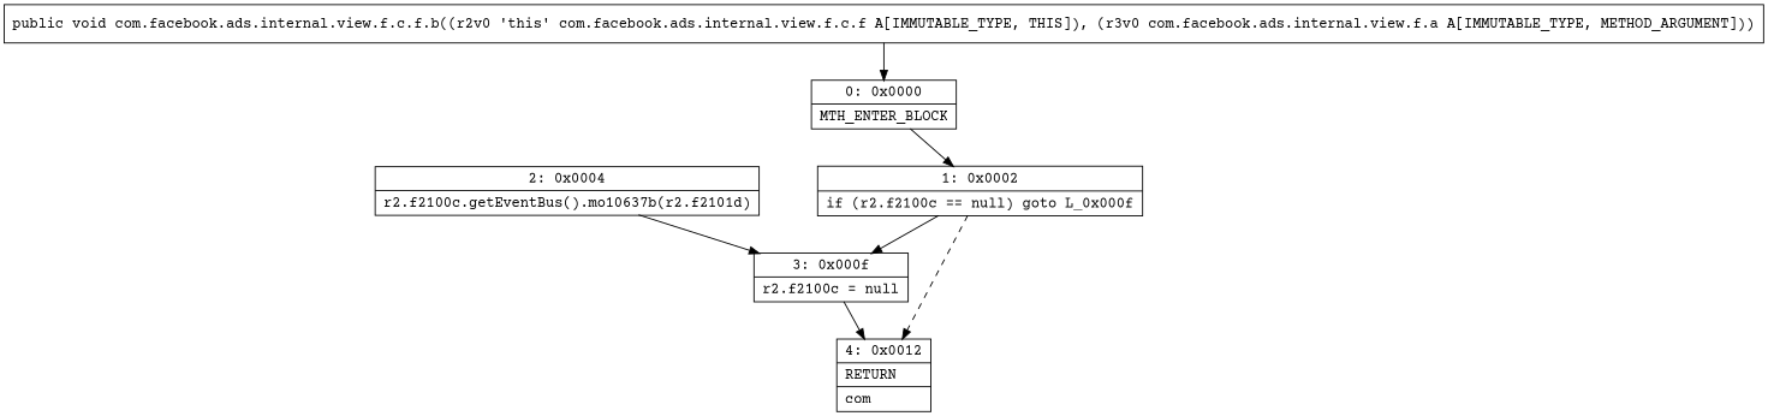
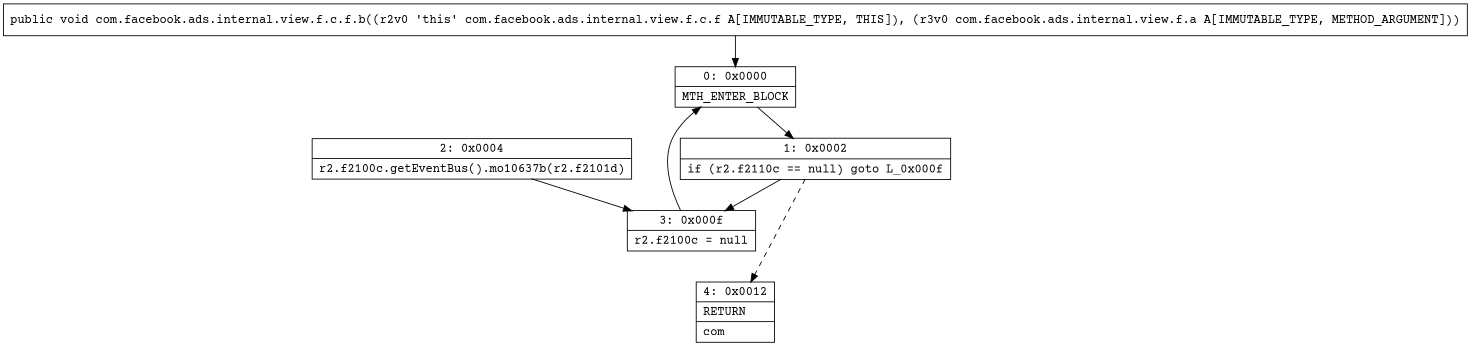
  digraph {
    fontname="Courier Prime"
    node [fontname="Courier Prime" shape=record]
    edge [fontname="Courier Prime"]
    n1 [label="{0\:\ 0x0000|MTH_ENTER_BLOCK\l}"]
-   n2 [label="{1\:\ 0x0002|if (r2.f2100c == null) goto L_0x000f\l}"]
+   n2 [label="{1\:\ 0x0002|if (r2.f2110c == null) goto L_0x000f\l}"]
    n3 [label="{3\:\ 0x000f|r2.f2100c = null\l}"]
    n4 [label="{4\:\ 0x0012|RETURN\l|com\l}"]
    n5 [label="{2\:\ 0x0004|r2.f2100c.getEventBus().mo10637b(r2.f2101d)\l}"]
    n6 [label="{public void com.facebook.ads.internal.view.f.c.f.b((r2v0 'this' com.facebook.ads.internal.view.f.c.f A[IMMUTABLE_TYPE, THIS]), (r3v0 com.facebook.ads.internal.view.f.a A[IMMUTABLE_TYPE, METHOD_ARGUMENT])) }"]
    n1 -> n2
    n2 -> n3
    n2 -> n4 [style=dashed]
-   n3 -> n4
+   n3 -> n1
    n5 -> n3
    n6 -> n1
  }
